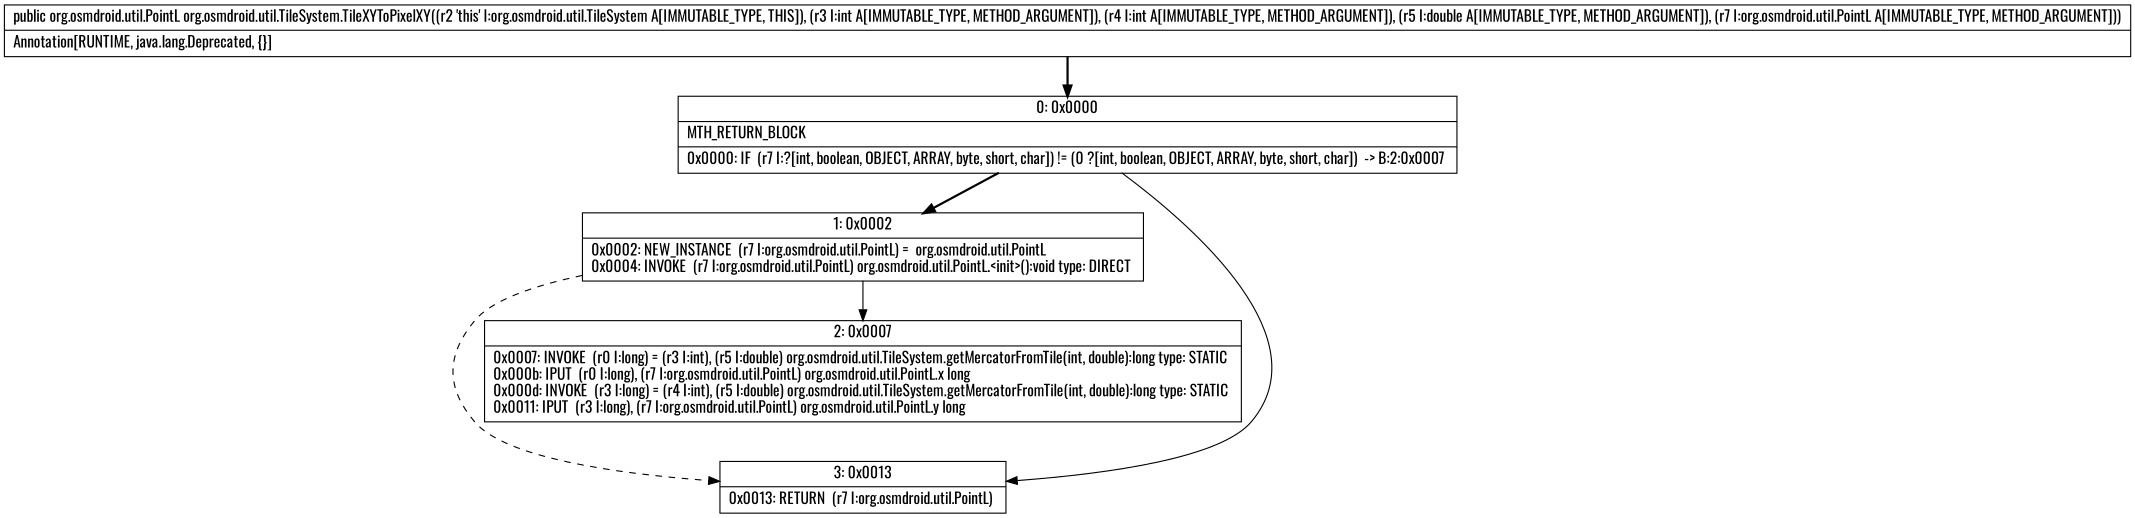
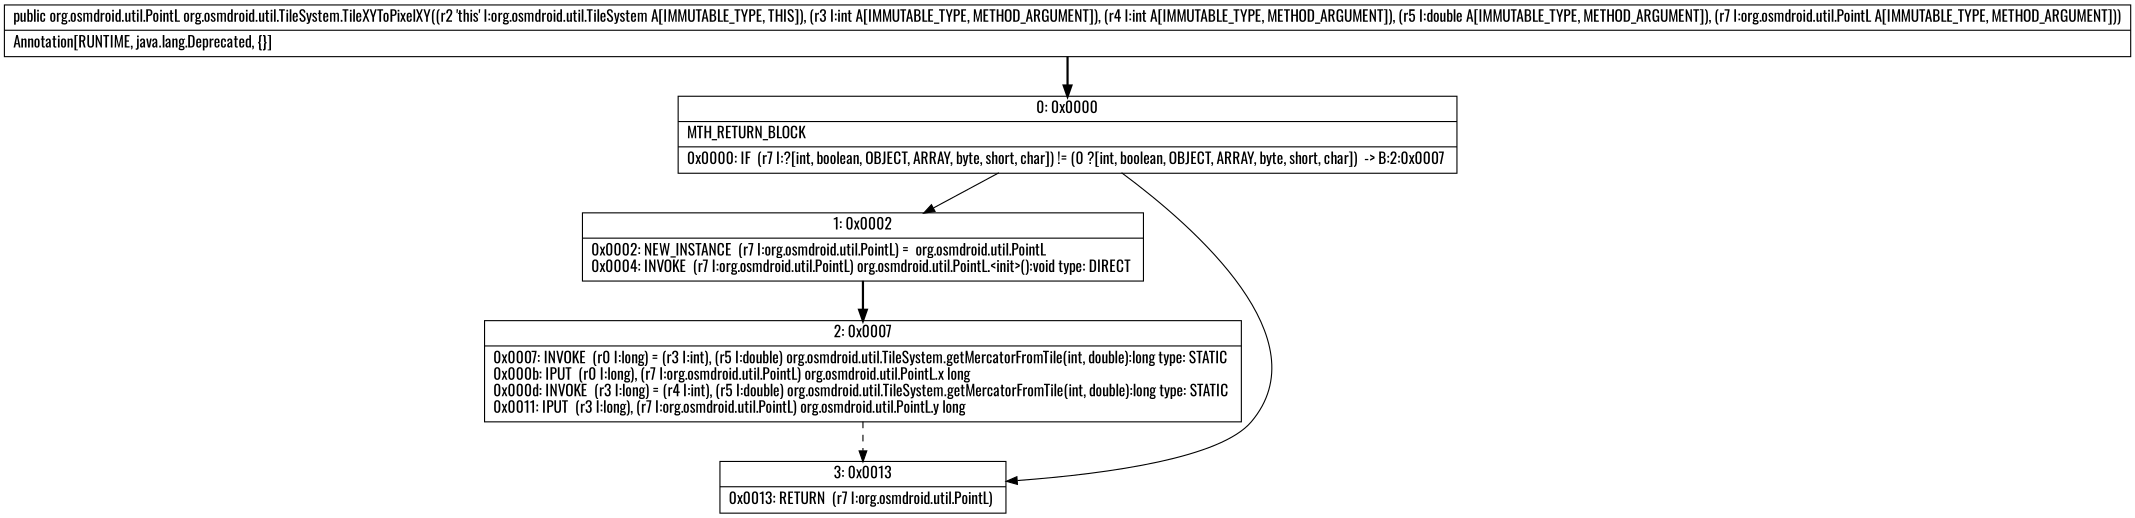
  digraph {
    fontname=Oswald
    node [fontname=Oswald shape=record]
    edge [fontname=Oswald style=bold]
    n1 [label="{0\:\ 0x0000|MTH_RETURN_BLOCK\l|0x0000: IF  (r7 I:?[int, boolean, OBJECT, ARRAY, byte, short, char]) != (0 ?[int, boolean, OBJECT, ARRAY, byte, short, char])  \-\> B:2:0x0007 \l}"]
    n2 [label="{1\:\ 0x0002|0x0002: NEW_INSTANCE  (r7 I:org.osmdroid.util.PointL) =  org.osmdroid.util.PointL \l0x0004: INVOKE  (r7 I:org.osmdroid.util.PointL) org.osmdroid.util.PointL.\<init\>():void type: DIRECT \l}"]
    n3 [label="{3\:\ 0x0013|0x0013: RETURN  (r7 I:org.osmdroid.util.PointL) \l}"]
    n4 [label="{2\:\ 0x0007|0x0007: INVOKE  (r0 I:long) = (r3 I:int), (r5 I:double) org.osmdroid.util.TileSystem.getMercatorFromTile(int, double):long type: STATIC \l0x000b: IPUT  (r0 I:long), (r7 I:org.osmdroid.util.PointL) org.osmdroid.util.PointL.x long \l0x000d: INVOKE  (r3 I:long) = (r4 I:int), (r5 I:double) org.osmdroid.util.TileSystem.getMercatorFromTile(int, double):long type: STATIC \l0x0011: IPUT  (r3 I:long), (r7 I:org.osmdroid.util.PointL) org.osmdroid.util.PointL.y long \l}"]
    n5 [label="{public org.osmdroid.util.PointL org.osmdroid.util.TileSystem.TileXYToPixelXY((r2 'this' I:org.osmdroid.util.TileSystem A[IMMUTABLE_TYPE, THIS]), (r3 I:int A[IMMUTABLE_TYPE, METHOD_ARGUMENT]), (r4 I:int A[IMMUTABLE_TYPE, METHOD_ARGUMENT]), (r5 I:double A[IMMUTABLE_TYPE, METHOD_ARGUMENT]), (r7 I:org.osmdroid.util.PointL A[IMMUTABLE_TYPE, METHOD_ARGUMENT]))  | Annotation[RUNTIME, java.lang.Deprecated, \{\}]\l}"]
-   n1 -> n2
+   n1 -> n2 [style=solid]
    n1 -> n3 [style=solid]
-   n2 -> n4 [style=solid]
-   n2 -> n3 [style=dashed]
+   n2 -> n4
+   n4 -> n3 [style=dashed]
    n5 -> n1
  }
